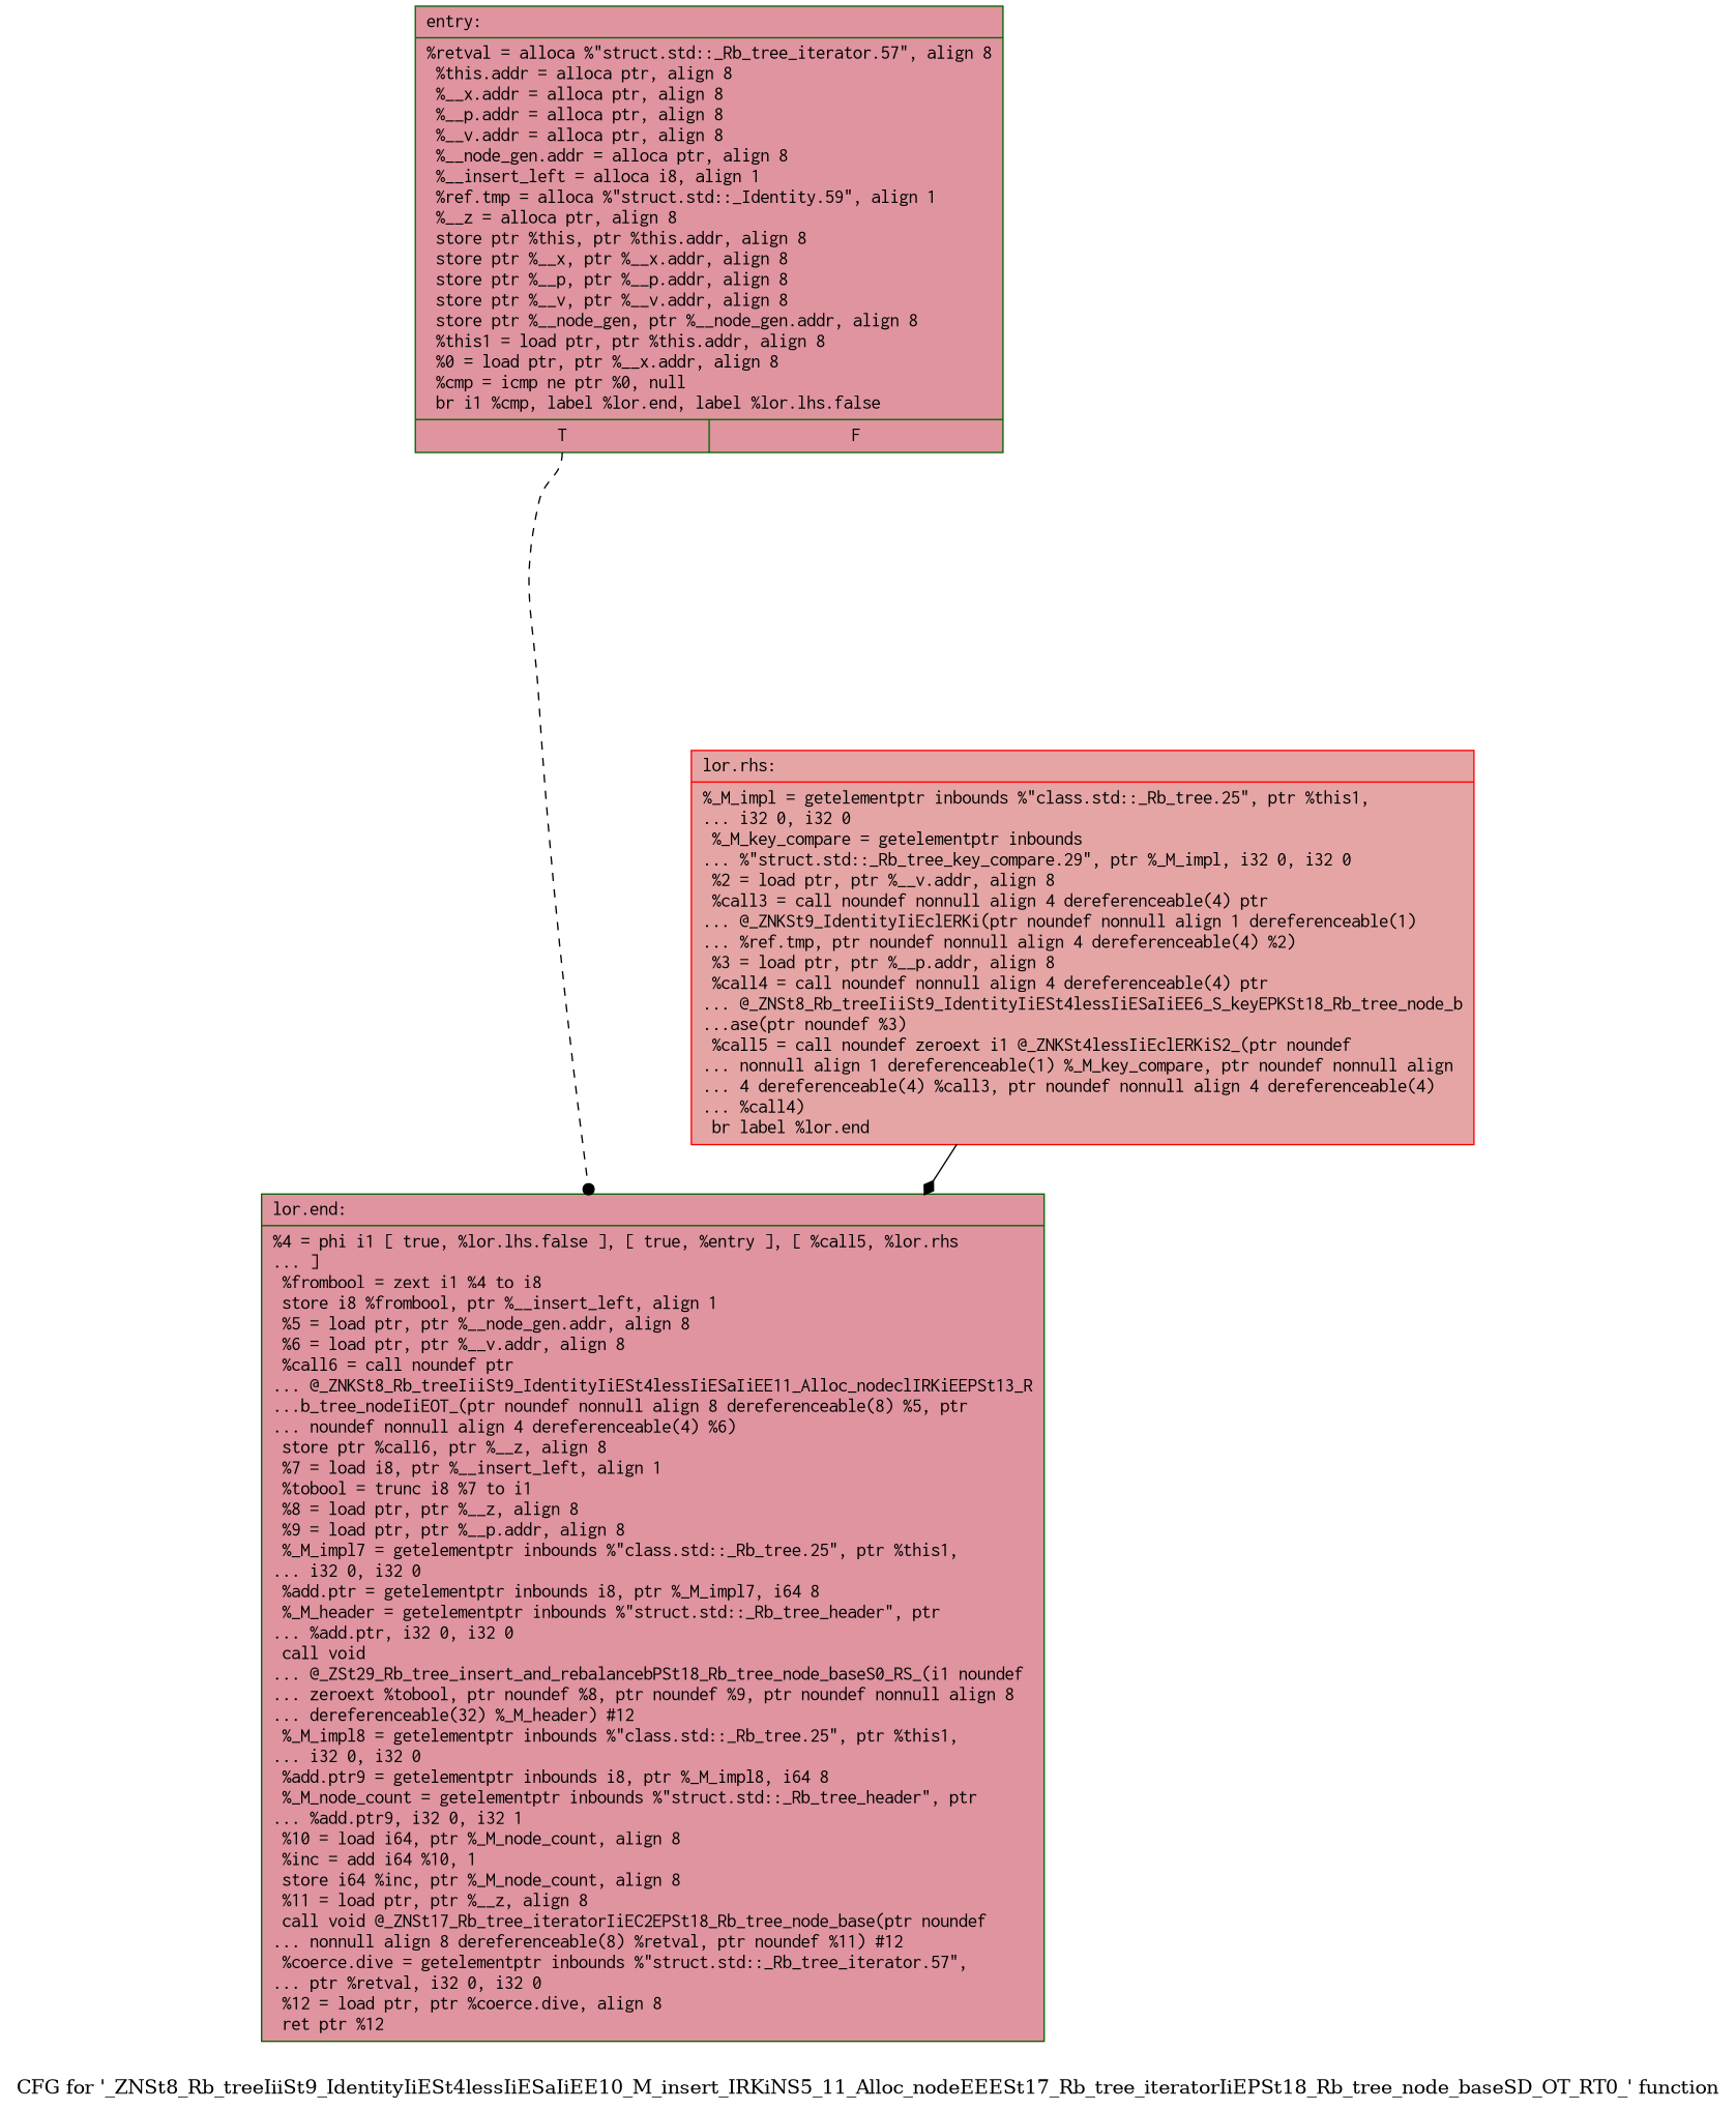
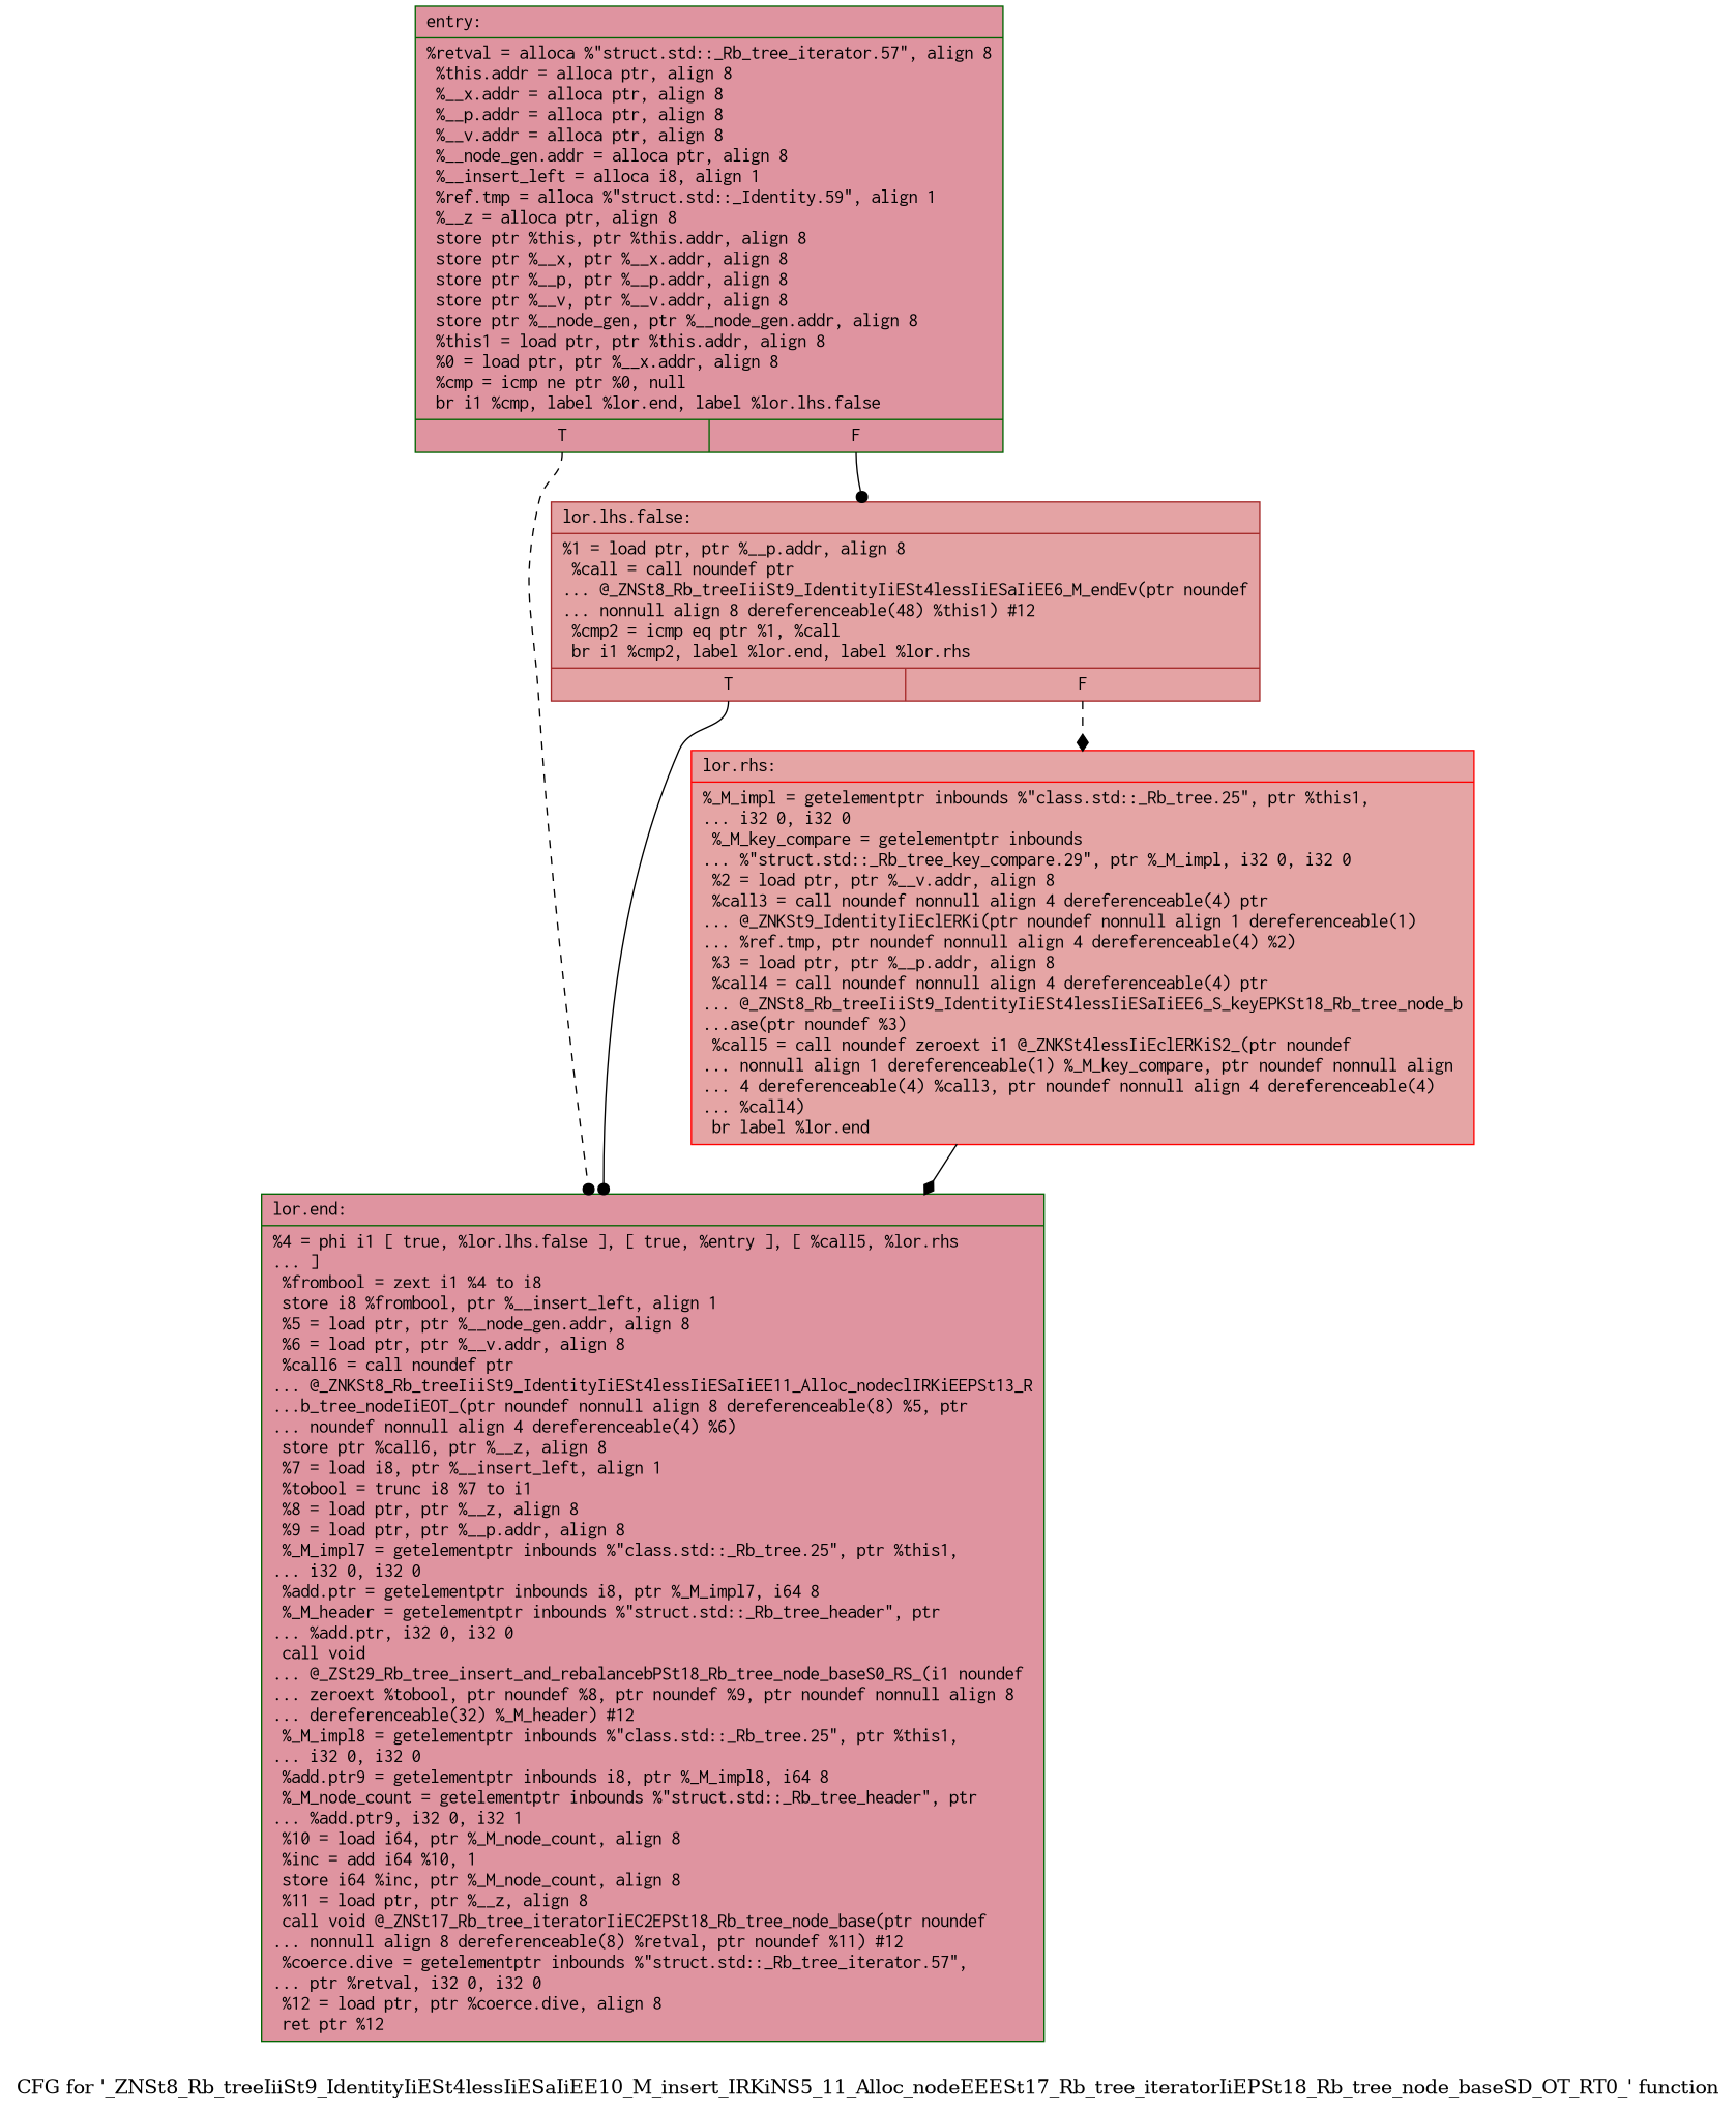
  digraph {
    label="CFG for '_ZNSt8_Rb_treeIiiSt9_IdentityIiESt4lessIiESaIiEE10_M_insert_IRKiNS5_11_Alloc_nodeEEESt17_Rb_tree_iteratorIiEPSt18_Rb_tree_node_baseSD_OT_RT0_' function"
    node [color=darkgreen fillcolor="#b70d2870" fontname=Courier shape=record style=filled]
    edge [tailport=s0 style=solid arrowhead=dot]
    n1 [label="{entry:\l|  %retval = alloca %\"struct.std::_Rb_tree_iterator.57\", align 8\l  %this.addr = alloca ptr, align 8\l  %__x.addr = alloca ptr, align 8\l  %__p.addr = alloca ptr, align 8\l  %__v.addr = alloca ptr, align 8\l  %__node_gen.addr = alloca ptr, align 8\l  %__insert_left = alloca i8, align 1\l  %ref.tmp = alloca %\"struct.std::_Identity.59\", align 1\l  %__z = alloca ptr, align 8\l  store ptr %this, ptr %this.addr, align 8\l  store ptr %__x, ptr %__x.addr, align 8\l  store ptr %__p, ptr %__p.addr, align 8\l  store ptr %__v, ptr %__v.addr, align 8\l  store ptr %__node_gen, ptr %__node_gen.addr, align 8\l  %this1 = load ptr, ptr %this.addr, align 8\l  %0 = load ptr, ptr %__x.addr, align 8\l  %cmp = icmp ne ptr %0, null\l  br i1 %cmp, label %lor.end, label %lor.lhs.false\l|{<s0>T|<s1>F}}"]
    n2 [label="{lor.end:\l|  %4 = phi i1 [ true, %lor.lhs.false ], [ true, %entry ], [ %call5, %lor.rhs\l... ]\l  %frombool = zext i1 %4 to i8\l  store i8 %frombool, ptr %__insert_left, align 1\l  %5 = load ptr, ptr %__node_gen.addr, align 8\l  %6 = load ptr, ptr %__v.addr, align 8\l  %call6 = call noundef ptr\l... @_ZNKSt8_Rb_treeIiiSt9_IdentityIiESt4lessIiESaIiEE11_Alloc_nodeclIRKiEEPSt13_R\l...b_tree_nodeIiEOT_(ptr noundef nonnull align 8 dereferenceable(8) %5, ptr\l... noundef nonnull align 4 dereferenceable(4) %6)\l  store ptr %call6, ptr %__z, align 8\l  %7 = load i8, ptr %__insert_left, align 1\l  %tobool = trunc i8 %7 to i1\l  %8 = load ptr, ptr %__z, align 8\l  %9 = load ptr, ptr %__p.addr, align 8\l  %_M_impl7 = getelementptr inbounds %\"class.std::_Rb_tree.25\", ptr %this1,\l... i32 0, i32 0\l  %add.ptr = getelementptr inbounds i8, ptr %_M_impl7, i64 8\l  %_M_header = getelementptr inbounds %\"struct.std::_Rb_tree_header\", ptr\l... %add.ptr, i32 0, i32 0\l  call void\l... @_ZSt29_Rb_tree_insert_and_rebalancebPSt18_Rb_tree_node_baseS0_RS_(i1 noundef\l... zeroext %tobool, ptr noundef %8, ptr noundef %9, ptr noundef nonnull align 8\l... dereferenceable(32) %_M_header) #12\l  %_M_impl8 = getelementptr inbounds %\"class.std::_Rb_tree.25\", ptr %this1,\l... i32 0, i32 0\l  %add.ptr9 = getelementptr inbounds i8, ptr %_M_impl8, i64 8\l  %_M_node_count = getelementptr inbounds %\"struct.std::_Rb_tree_header\", ptr\l... %add.ptr9, i32 0, i32 1\l  %10 = load i64, ptr %_M_node_count, align 8\l  %inc = add i64 %10, 1\l  store i64 %inc, ptr %_M_node_count, align 8\l  %11 = load ptr, ptr %__z, align 8\l  call void @_ZNSt17_Rb_tree_iteratorIiEC2EPSt18_Rb_tree_node_base(ptr noundef\l... nonnull align 8 dereferenceable(8) %retval, ptr noundef %11) #12\l  %coerce.dive = getelementptr inbounds %\"struct.std::_Rb_tree_iterator.57\",\l... ptr %retval, i32 0, i32 0\l  %12 = load ptr, ptr %coerce.dive, align 8\l  ret ptr %12\l}"]
+   n3 [color=brown fillcolor="#c32e3170" label="{lor.lhs.false:\l|  %1 = load ptr, ptr %__p.addr, align 8\l  %call = call noundef ptr\l... @_ZNSt8_Rb_treeIiiSt9_IdentityIiESt4lessIiESaIiEE6_M_endEv(ptr noundef\l... nonnull align 8 dereferenceable(48) %this1) #12\l  %cmp2 = icmp eq ptr %1, %call\l  br i1 %cmp2, label %lor.end, label %lor.rhs\l|{<s0>T|<s1>F}}"]
    n4 [color=red fillcolor="#c5333470" label="{lor.rhs:\l|  %_M_impl = getelementptr inbounds %\"class.std::_Rb_tree.25\", ptr %this1,\l... i32 0, i32 0\l  %_M_key_compare = getelementptr inbounds\l... %\"struct.std::_Rb_tree_key_compare.29\", ptr %_M_impl, i32 0, i32 0\l  %2 = load ptr, ptr %__v.addr, align 8\l  %call3 = call noundef nonnull align 4 dereferenceable(4) ptr\l... @_ZNKSt9_IdentityIiEclERKi(ptr noundef nonnull align 1 dereferenceable(1)\l... %ref.tmp, ptr noundef nonnull align 4 dereferenceable(4) %2)\l  %3 = load ptr, ptr %__p.addr, align 8\l  %call4 = call noundef nonnull align 4 dereferenceable(4) ptr\l... @_ZNSt8_Rb_treeIiiSt9_IdentityIiESt4lessIiESaIiEE6_S_keyEPKSt18_Rb_tree_node_b\l...ase(ptr noundef %3)\l  %call5 = call noundef zeroext i1 @_ZNKSt4lessIiEclERKiS2_(ptr noundef\l... nonnull align 1 dereferenceable(1) %_M_key_compare, ptr noundef nonnull align\l... 4 dereferenceable(4) %call3, ptr noundef nonnull align 4 dereferenceable(4)\l... %call4)\l  br label %lor.end\l}"]
    n1 -> n2 [style=dashed]
+   n1 -> n3 [tailport=s1]
+   n3 -> n2
+   n3 -> n4 [tailport=s1 style=dashed arrowhead=diamond]
    n4 -> n2 [arrowhead=diamond tailport=""]
  }
